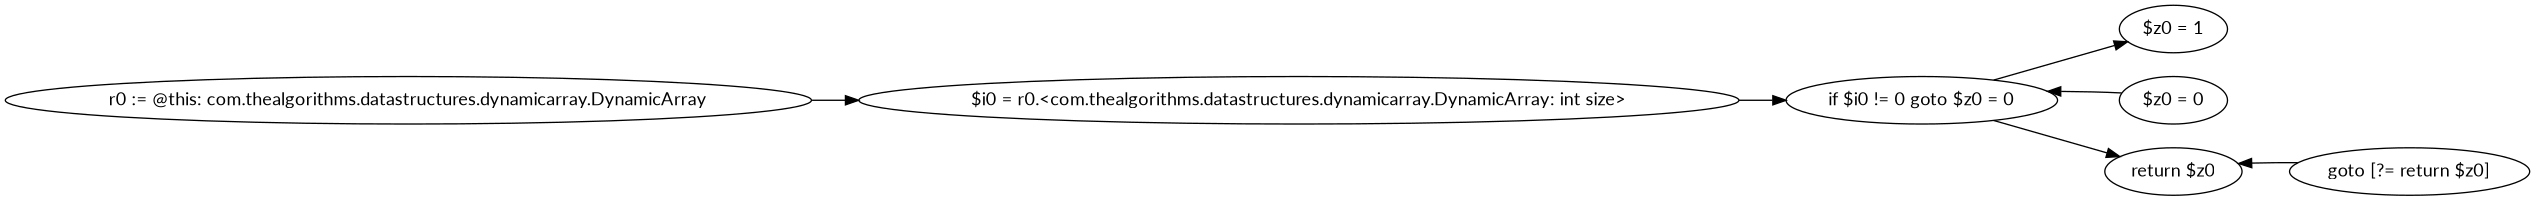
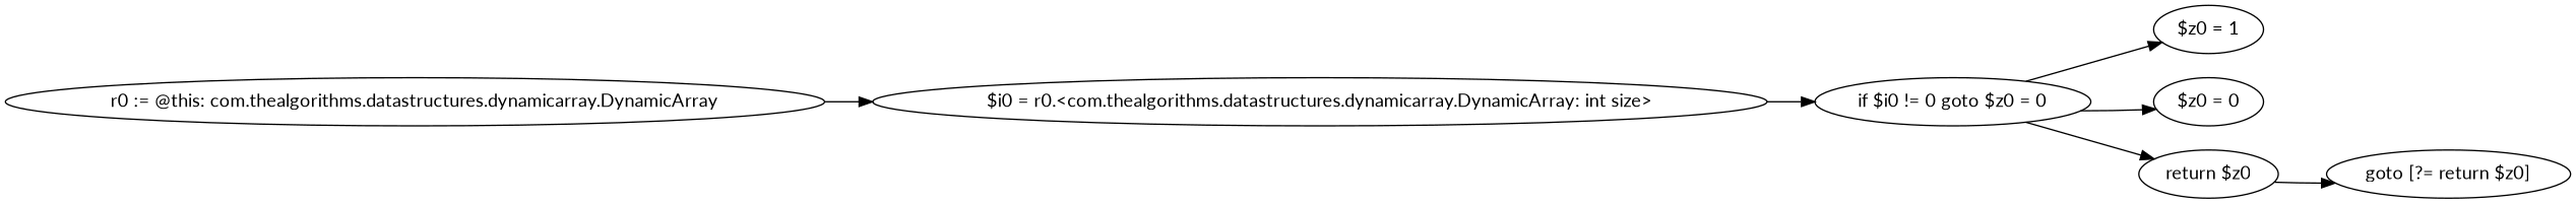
  digraph {
    fontname=Lato
    rankdir=LR
    node [fontname=Lato]
    edge [fontname=Lato]
    "r0 := @this: com.thealgorithms.datastructures.dynamicarray.DynamicArray"
    "$i0 = r0.<com.thealgorithms.datastructures.dynamicarray.DynamicArray: int size>"
    "if $i0 != 0 goto $z0 = 0"
    "$z0 = 1"
    "$z0 = 0"
    "return $z0"
    "goto [?= return $z0]"
    "r0 := @this: com.thealgorithms.datastructures.dynamicarray.DynamicArray" -> "$i0 = r0.<com.thealgorithms.datastructures.dynamicarray.DynamicArray: int size>"
    "$i0 = r0.<com.thealgorithms.datastructures.dynamicarray.DynamicArray: int size>" -> "if $i0 != 0 goto $z0 = 0"
    "if $i0 != 0 goto $z0 = 0" -> "$z0 = 1"
-   "$z0 = 0" -> "if $i0 != 0 goto $z0 = 0"
+   "if $i0 != 0 goto $z0 = 0" -> "$z0 = 0"
    "if $i0 != 0 goto $z0 = 0" -> "return $z0"
-   "goto [?= return $z0]" -> "return $z0"
+   "return $z0" -> "goto [?= return $z0]"
  }
